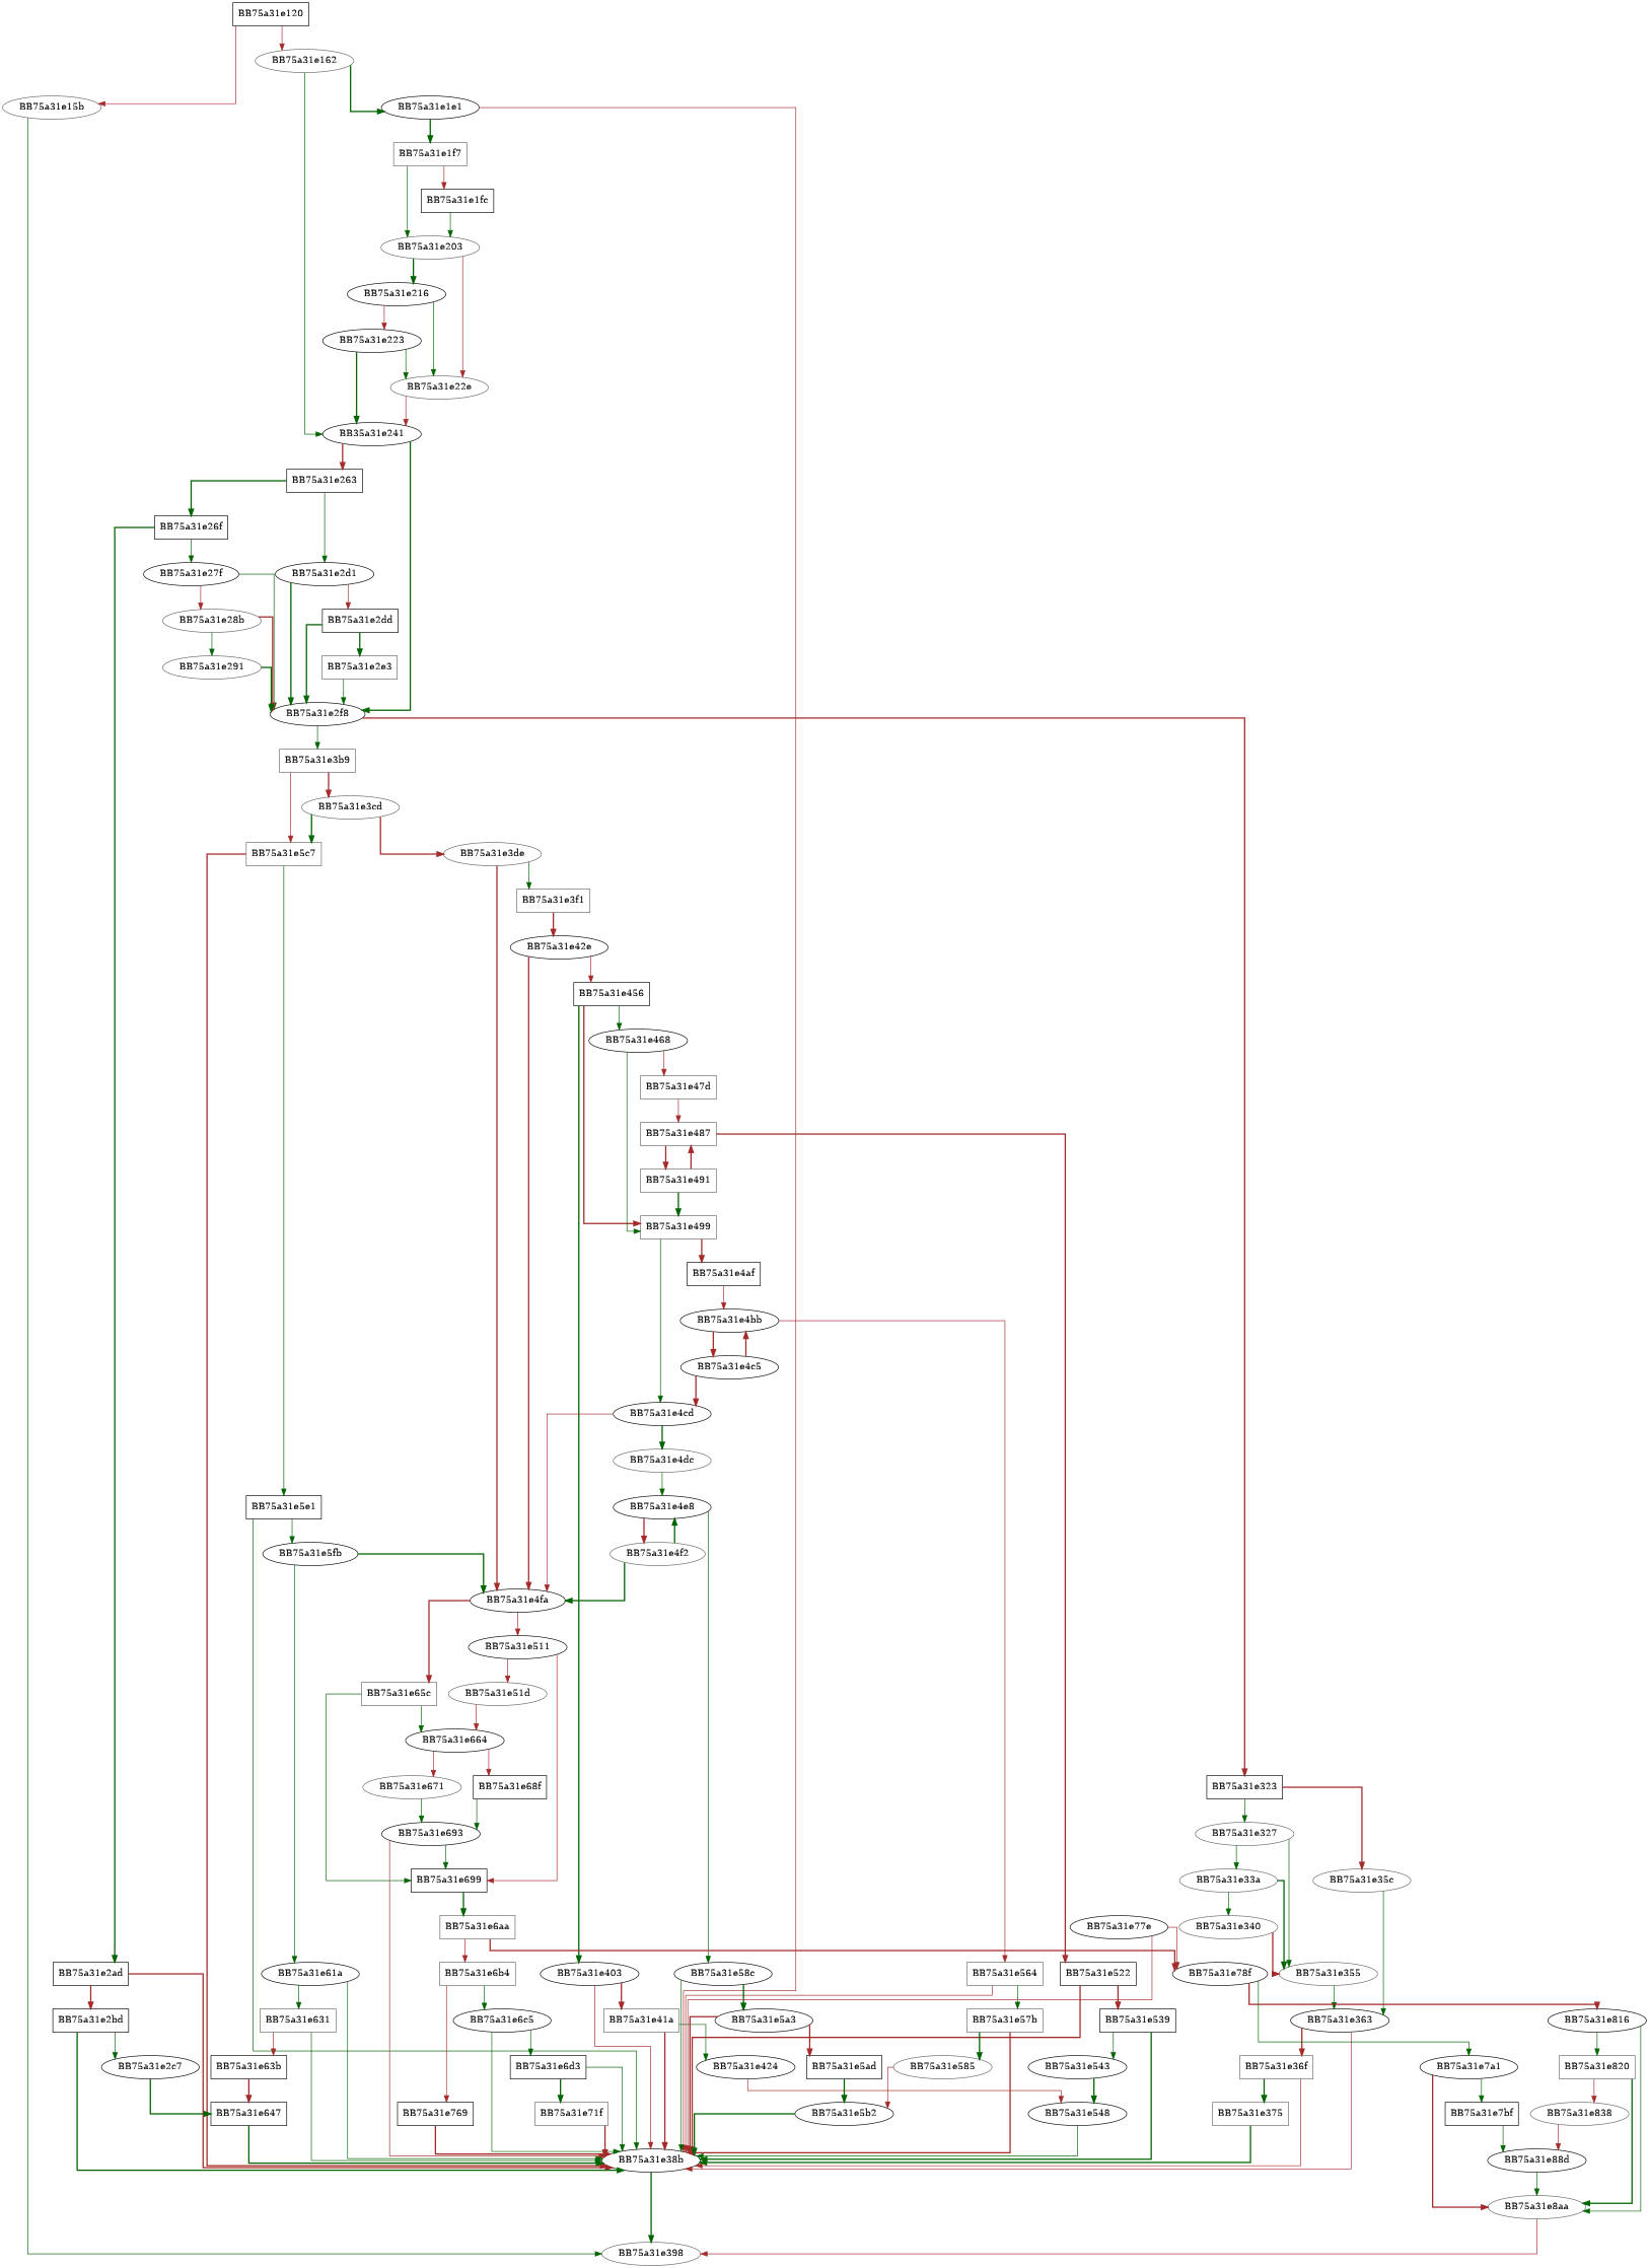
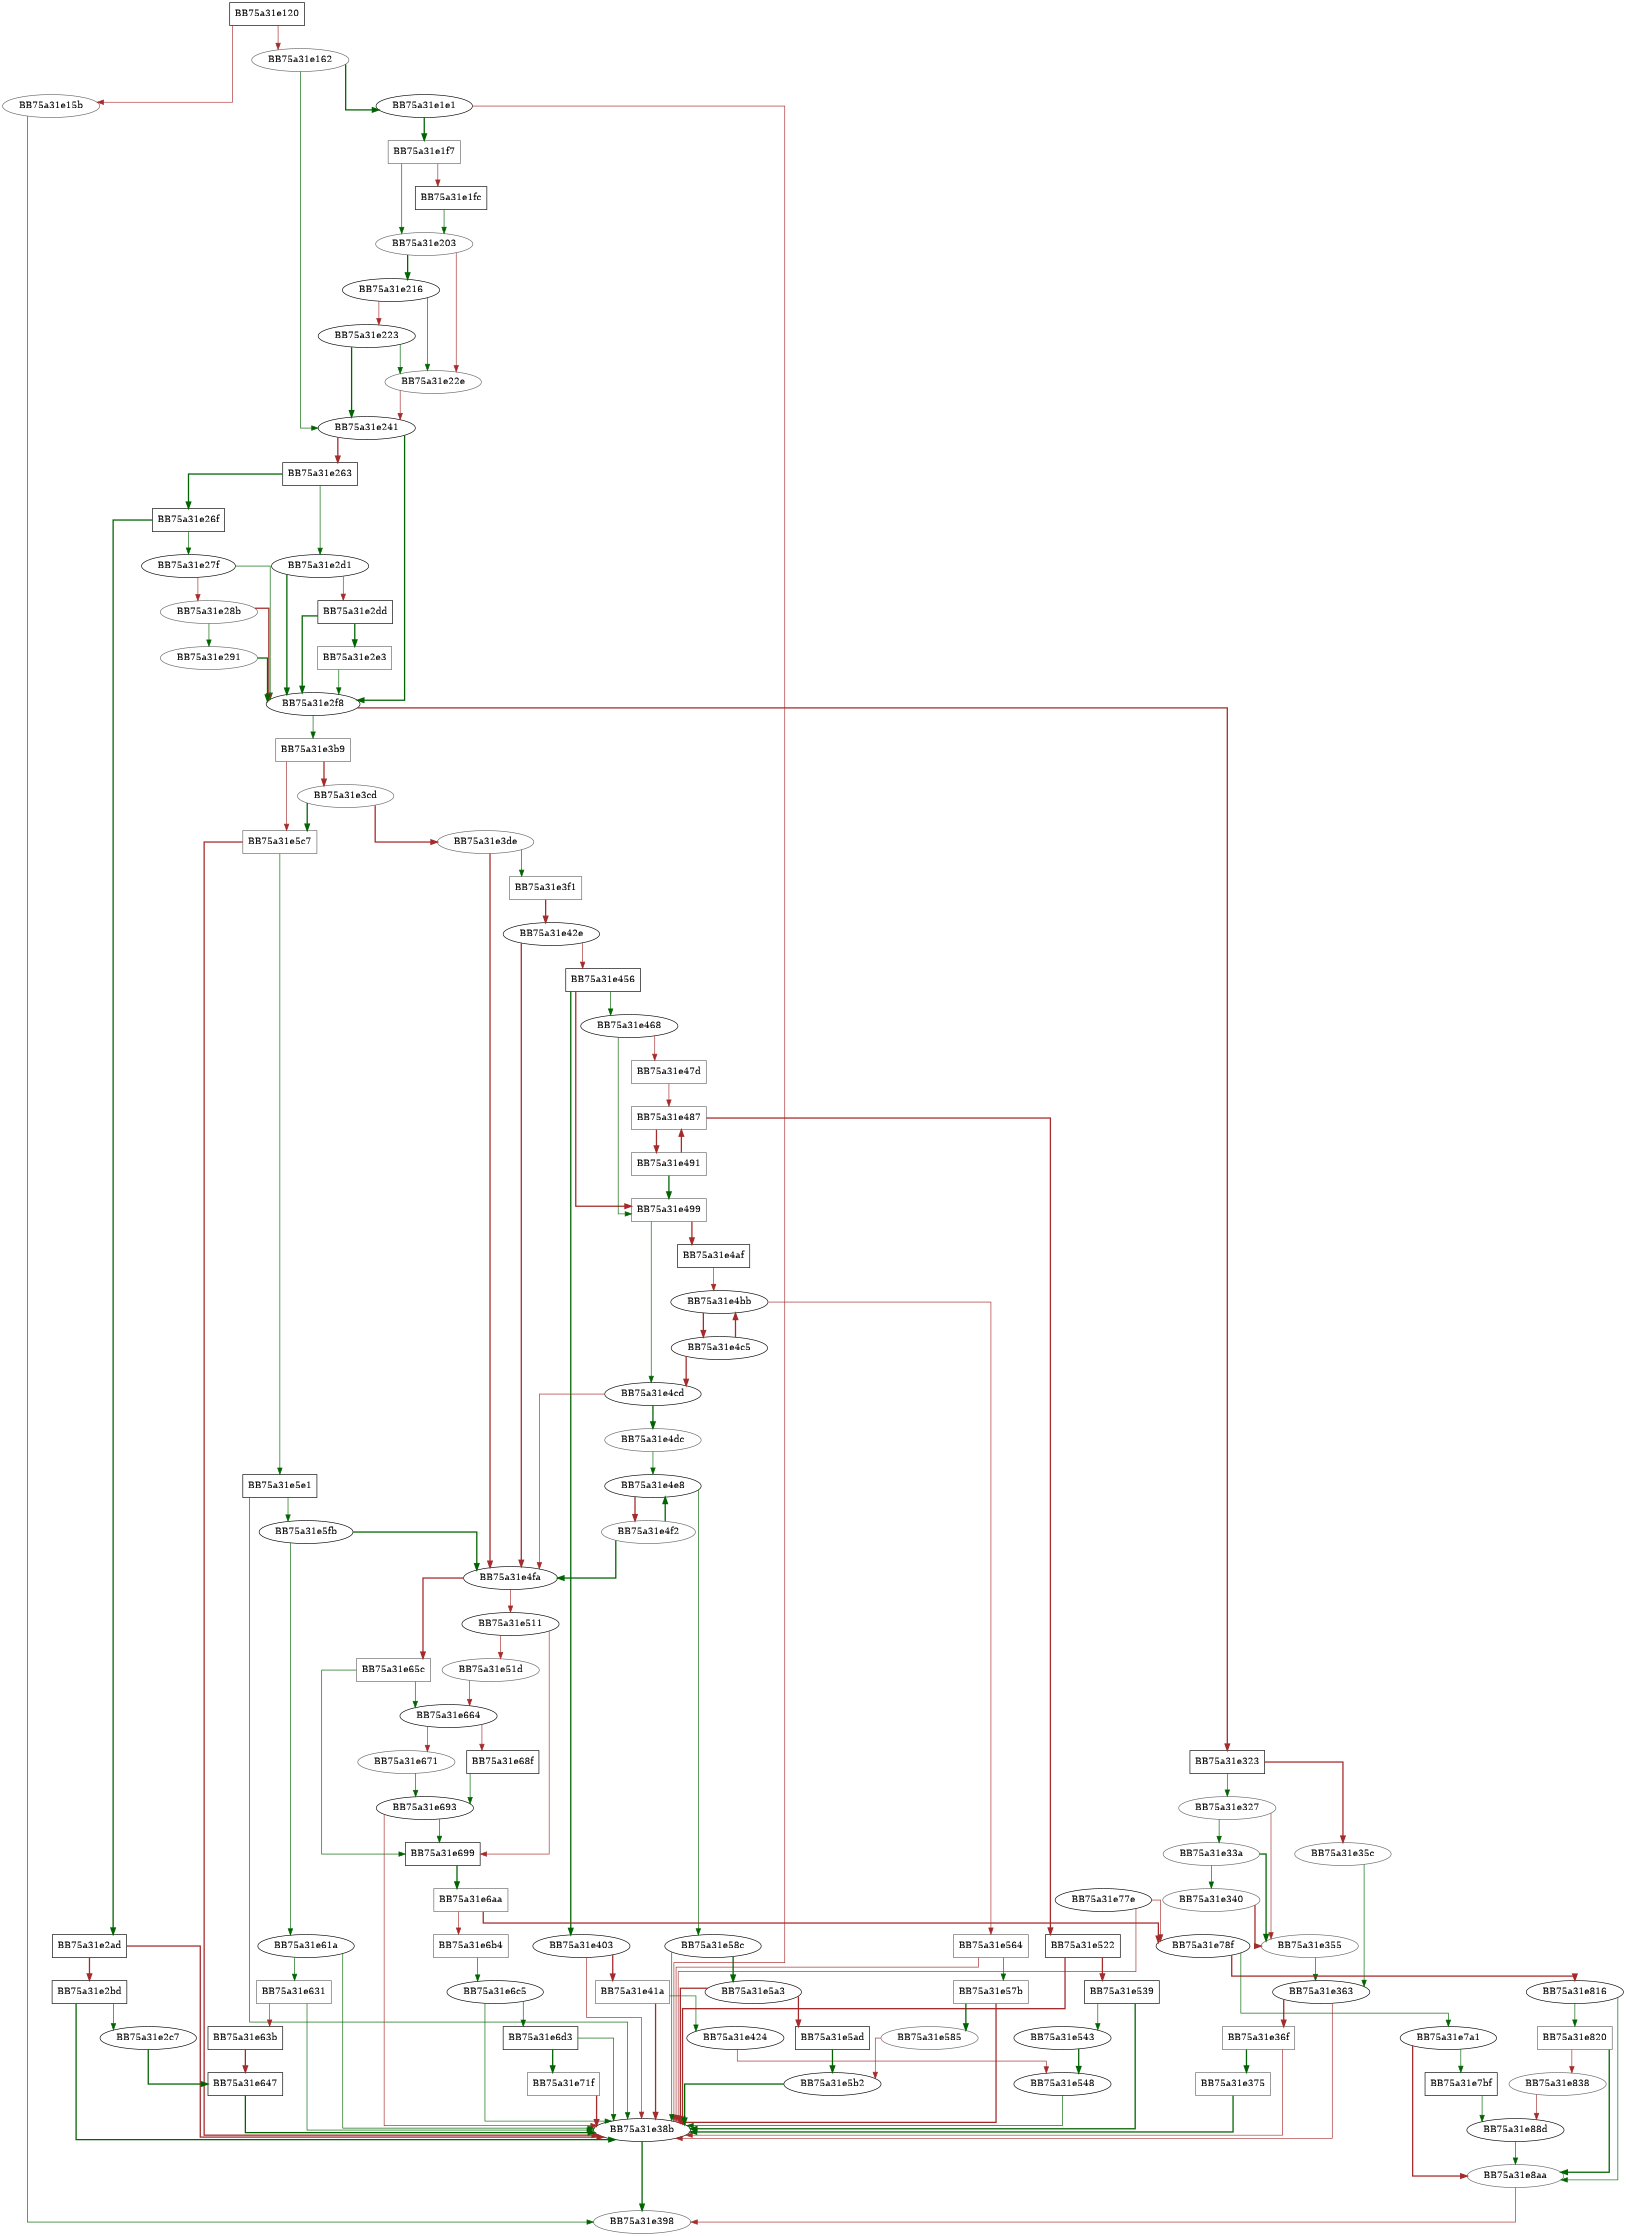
  digraph {
    splines=ortho
    node [color=black shape=ellipse]
    edge [color=darkgreen style=solid]
    BB75a31e120 [shape=box]
    BB75a31e162 [color=gray40]
    BB75a31e15b [color=gray40]
-   BB75a31e241 [label=BB35a31e241]
+   BB75a31e241
    BB75a31e1e1
    BB75a31e398 [color=gray40]
    BB75a31e2f8
    BB75a31e263 [shape=box]
    BB75a31e38b
    BB75a31e1f7 [color=gray40 shape=box]
    BB75a31e3b9 [color=gray40 shape=box]
    BB75a31e323 [shape=box]
    BB75a31e2d1
    BB75a31e26f [shape=box]
    BB75a31e203 [color=gray40]
    BB75a31e1fc [shape=box]
    BB75a31e22e [color=gray40]
    BB75a31e216
    BB75a31e223
    BB75a31e5c7 [color=gray40 shape=box]
    BB75a31e3cd [color=gray40]
    BB75a31e35c [color=gray40]
    BB75a31e327 [color=gray40]
    BB75a31e2dd [shape=box]
    BB75a31e2ad [shape=box]
    BB75a31e27f
    BB75a31e2e3 [color=gray40 shape=box]
    BB75a31e2bd [shape=box]
    BB75a31e28b [color=gray40]
    BB75a31e2c7
    BB75a31e291 [color=gray40]
    BB75a31e647 [shape=box]
    BB75a31e5e1 [shape=box]
    BB75a31e3de [color=gray40]
    BB75a31e363
    BB75a31e355 [color=gray40]
    BB75a31e33a [color=gray40]
    BB75a31e36f [color=gray40 shape=box]
    BB75a31e340 [color=gray40]
    BB75a31e375 [color=gray40 shape=box]
    BB75a31e5fb
    BB75a31e4fa
    BB75a31e3f1 [color=gray40 shape=box]
    BB75a31e65c [color=gray40 shape=box]
    BB75a31e511
    BB75a31e42e
    BB75a31e699 [shape=box]
    BB75a31e664
    BB75a31e51d [color=gray40]
    BB75a31e456 [shape=box]
    BB75a31e403
    BB75a31e41a [color=gray40 shape=box]
    BB75a31e499 [color=gray40 shape=box]
    BB75a31e468
    BB75a31e424
    BB75a31e548
    BB75a31e4cd
    BB75a31e4af [shape=box]
    BB75a31e47d [color=gray40 shape=box]
    BB75a31e4dc [color=gray40]
    BB75a31e4bb
    BB75a31e487 [color=gray40 shape=box]
    BB75a31e522 [shape=box]
    BB75a31e491 [color=gray40 shape=box]
    BB75a31e539 [shape=box]
    BB75a31e543
    BB75a31e4e8
    BB75a31e564 [color=gray40 shape=box]
    BB75a31e4c5
    BB75a31e57b [color=gray40 shape=box]
    BB75a31e585 [color=gray40]
    BB75a31e58c
    BB75a31e4f2 [color=gray40]
    BB75a31e5a3
    BB75a31e5ad [shape=box]
    BB75a31e6aa [color=gray40 shape=box]
    BB75a31e68f [shape=box]
    BB75a31e671 [color=gray40]
    BB75a31e78f
    BB75a31e6b4 [color=gray40 shape=box]
    BB75a31e693
    BB75a31e5b2
    BB75a31e61a
    BB75a31e631 [color=gray40 shape=box]
    BB75a31e63b [shape=box]
    BB75a31e816
    BB75a31e7a1
    BB75a31e77e
-   BB75a31e769 [shape=box]
    BB75a31e6c5
    BB75a31e8aa [color=gray40]
    BB75a31e820 [color=gray40 shape=box]
    BB75a31e7bf [shape=box]
    BB75a31e6d3 [shape=box]
    BB75a31e71f [color=gray40 shape=box]
    BB75a31e838 [color=gray40]
    BB75a31e88d
    BB75a31e120 -> BB75a31e162 [color=brown]
    BB75a31e120 -> BB75a31e15b [color=brown]
    BB75a31e162 -> BB75a31e241
    BB75a31e162 -> BB75a31e1e1 [style=bold]
    BB75a31e15b -> BB75a31e398
    BB75a31e241 -> BB75a31e2f8 [style=bold]
    BB75a31e241 -> BB75a31e263 [color=brown style=bold]
    BB75a31e1e1 -> BB75a31e38b [color=brown]
    BB75a31e1e1 -> BB75a31e1f7 [style=bold]
    BB75a31e2f8 -> BB75a31e3b9
    BB75a31e2f8 -> BB75a31e323 [color=brown style=bold]
    BB75a31e263 -> BB75a31e2d1
    BB75a31e263 -> BB75a31e26f [style=bold]
    BB75a31e38b -> BB75a31e398 [style=bold]
    BB75a31e1f7 -> BB75a31e203
    BB75a31e1f7 -> BB75a31e1fc [color=brown]
    BB75a31e3b9 -> BB75a31e5c7 [color=brown]
    BB75a31e3b9 -> BB75a31e3cd [color=brown style=bold]
    BB75a31e323 -> BB75a31e35c [color=brown style=bold]
    BB75a31e323 -> BB75a31e327
    BB75a31e2d1 -> BB75a31e2f8 [style=bold]
    BB75a31e2d1 -> BB75a31e2dd [color=brown]
    BB75a31e26f -> BB75a31e2ad [style=bold]
    BB75a31e26f -> BB75a31e27f
    BB75a31e203 -> BB75a31e22e [color=brown]
    BB75a31e203 -> BB75a31e216 [style=bold]
    BB75a31e1fc -> BB75a31e203
    BB75a31e22e -> BB75a31e241 [color=brown]
    BB75a31e216 -> BB75a31e22e
    BB75a31e216 -> BB75a31e223 [color=brown]
    BB75a31e223 -> BB75a31e241 [style=bold]
    BB75a31e223 -> BB75a31e22e
    BB75a31e5c7 -> BB75a31e38b [color=brown style=bold]
    BB75a31e5c7 -> BB75a31e5e1
    BB75a31e3cd -> BB75a31e5c7 [style=bold]
    BB75a31e3cd -> BB75a31e3de [color=brown style=bold]
    BB75a31e35c -> BB75a31e363
-   BB75a31e327 -> BB75a31e355
+   BB75a31e327 -> BB75a31e355 [color=brown]
    BB75a31e327 -> BB75a31e33a
    BB75a31e2dd -> BB75a31e2f8 [style=bold]
    BB75a31e2dd -> BB75a31e2e3 [style=bold]
    BB75a31e2ad -> BB75a31e38b [color=brown style=bold]
    BB75a31e2ad -> BB75a31e2bd [color=brown style=bold]
    BB75a31e27f -> BB75a31e2f8
    BB75a31e27f -> BB75a31e28b [color=brown]
    BB75a31e2e3 -> BB75a31e2f8
    BB75a31e2bd -> BB75a31e38b [style=bold]
    BB75a31e2bd -> BB75a31e2c7
    BB75a31e28b -> BB75a31e2f8 [color=brown style=bold]
    BB75a31e28b -> BB75a31e291
    BB75a31e2c7 -> BB75a31e647 [style=bold]
    BB75a31e291 -> BB75a31e2f8 [style=bold]
    BB75a31e647 -> BB75a31e38b [style=bold]
    BB75a31e5e1 -> BB75a31e38b
    BB75a31e5e1 -> BB75a31e5fb
    BB75a31e3de -> BB75a31e4fa [color=brown style=bold]
    BB75a31e3de -> BB75a31e3f1
    BB75a31e363 -> BB75a31e38b [color=brown]
    BB75a31e363 -> BB75a31e36f [color=brown style=bold]
    BB75a31e355 -> BB75a31e363
    BB75a31e33a -> BB75a31e355 [style=bold]
    BB75a31e33a -> BB75a31e340
    BB75a31e36f -> BB75a31e38b [color=brown]
    BB75a31e36f -> BB75a31e375 [style=bold]
    BB75a31e340 -> BB75a31e355 [color=brown style=bold]
    BB75a31e375 -> BB75a31e38b [style=bold]
    BB75a31e5fb -> BB75a31e4fa [style=bold]
    BB75a31e5fb -> BB75a31e61a
    BB75a31e4fa -> BB75a31e65c [color=brown style=bold]
    BB75a31e4fa -> BB75a31e511 [color=brown]
    BB75a31e3f1 -> BB75a31e42e [color=brown style=bold]
    BB75a31e65c -> BB75a31e699
    BB75a31e65c -> BB75a31e664
    BB75a31e511 -> BB75a31e699 [color=brown]
    BB75a31e511 -> BB75a31e51d [color=brown]
    BB75a31e42e -> BB75a31e4fa [color=brown style=bold]
    BB75a31e42e -> BB75a31e456 [color=brown]
    BB75a31e699 -> BB75a31e6aa [style=bold]
    BB75a31e664 -> BB75a31e68f [color=brown]
    BB75a31e664 -> BB75a31e671 [color=brown]
    BB75a31e51d -> BB75a31e664 [color=brown]
    BB75a31e456 -> BB75a31e403 [style=bold]
    BB75a31e456 -> BB75a31e499 [color=brown style=bold]
    BB75a31e456 -> BB75a31e468
    BB75a31e403 -> BB75a31e38b [color=brown]
    BB75a31e403 -> BB75a31e41a [color=brown style=bold]
    BB75a31e41a -> BB75a31e38b [color=brown style=bold]
    BB75a31e41a -> BB75a31e424
    BB75a31e499 -> BB75a31e4cd
    BB75a31e499 -> BB75a31e4af [color=brown style=bold]
    BB75a31e468 -> BB75a31e499
    BB75a31e468 -> BB75a31e47d [color=brown]
    BB75a31e424 -> BB75a31e548 [color=brown]
    BB75a31e548 -> BB75a31e38b
    BB75a31e4cd -> BB75a31e4fa [color=brown]
    BB75a31e4cd -> BB75a31e4dc [style=bold]
    BB75a31e4af -> BB75a31e4bb [color=brown]
    BB75a31e47d -> BB75a31e487 [color=brown]
    BB75a31e4dc -> BB75a31e4e8
    BB75a31e4bb -> BB75a31e564 [color=brown]
    BB75a31e4bb -> BB75a31e4c5 [color=brown style=bold]
    BB75a31e487 -> BB75a31e522 [color=brown style=bold]
    BB75a31e487 -> BB75a31e491 [color=brown style=bold]
    BB75a31e522 -> BB75a31e38b [color=brown style=bold]
    BB75a31e522 -> BB75a31e539 [color=brown style=bold]
    BB75a31e491 -> BB75a31e499 [style=bold]
    BB75a31e491 -> BB75a31e487 [color=brown style=bold]
    BB75a31e539 -> BB75a31e38b [style=bold]
    BB75a31e539 -> BB75a31e543
    BB75a31e543 -> BB75a31e548 [style=bold]
    BB75a31e4e8 -> BB75a31e58c
    BB75a31e4e8 -> BB75a31e4f2 [color=brown style=bold]
    BB75a31e564 -> BB75a31e38b [color=brown]
    BB75a31e564 -> BB75a31e57b
    BB75a31e4c5 -> BB75a31e4cd [color=brown style=bold]
    BB75a31e4c5 -> BB75a31e4bb [color=brown style=bold]
    BB75a31e57b -> BB75a31e38b [color=brown style=bold]
    BB75a31e57b -> BB75a31e585 [style=bold]
    BB75a31e585 -> BB75a31e5b2 [color=brown]
    BB75a31e58c -> BB75a31e38b
    BB75a31e58c -> BB75a31e5a3 [style=bold]
    BB75a31e4f2 -> BB75a31e4fa [style=bold]
    BB75a31e4f2 -> BB75a31e4e8 [style=bold]
    BB75a31e5a3 -> BB75a31e38b [color=brown style=bold]
    BB75a31e5a3 -> BB75a31e5ad [color=brown style=bold]
    BB75a31e5ad -> BB75a31e5b2 [style=bold]
    BB75a31e6aa -> BB75a31e78f [color=brown style=bold]
    BB75a31e6aa -> BB75a31e6b4 [color=brown]
    BB75a31e68f -> BB75a31e693
    BB75a31e671 -> BB75a31e693
    BB75a31e78f -> BB75a31e816 [color=brown style=bold]
    BB75a31e78f -> BB75a31e7a1
-   BB75a31e6b4 -> BB75a31e769 [color=brown]
    BB75a31e6b4 -> BB75a31e6c5
    BB75a31e693 -> BB75a31e38b [color=brown]
    BB75a31e693 -> BB75a31e699
    BB75a31e5b2 -> BB75a31e38b [style=bold]
    BB75a31e61a -> BB75a31e38b
    BB75a31e61a -> BB75a31e631
    BB75a31e631 -> BB75a31e38b
    BB75a31e631 -> BB75a31e63b [color=brown]
    BB75a31e63b -> BB75a31e647 [color=brown style=bold]
    BB75a31e816 -> BB75a31e8aa
    BB75a31e816 -> BB75a31e820
    BB75a31e7a1 -> BB75a31e8aa [color=brown style=bold]
    BB75a31e7a1 -> BB75a31e7bf
    BB75a31e77e -> BB75a31e38b [color=brown]
    BB75a31e77e -> BB75a31e78f [color=brown]
-   BB75a31e769 -> BB75a31e38b [color=brown style=bold]
    BB75a31e6c5 -> BB75a31e38b
    BB75a31e6c5 -> BB75a31e6d3
    BB75a31e8aa -> BB75a31e398 [color=brown]
    BB75a31e820 -> BB75a31e8aa [style=bold]
    BB75a31e820 -> BB75a31e838 [color=brown]
    BB75a31e7bf -> BB75a31e88d
    BB75a31e6d3 -> BB75a31e38b
    BB75a31e6d3 -> BB75a31e71f [style=bold]
    BB75a31e71f -> BB75a31e38b [color=brown style=bold]
    BB75a31e838 -> BB75a31e88d [color=brown]
    BB75a31e88d -> BB75a31e8aa
  }
